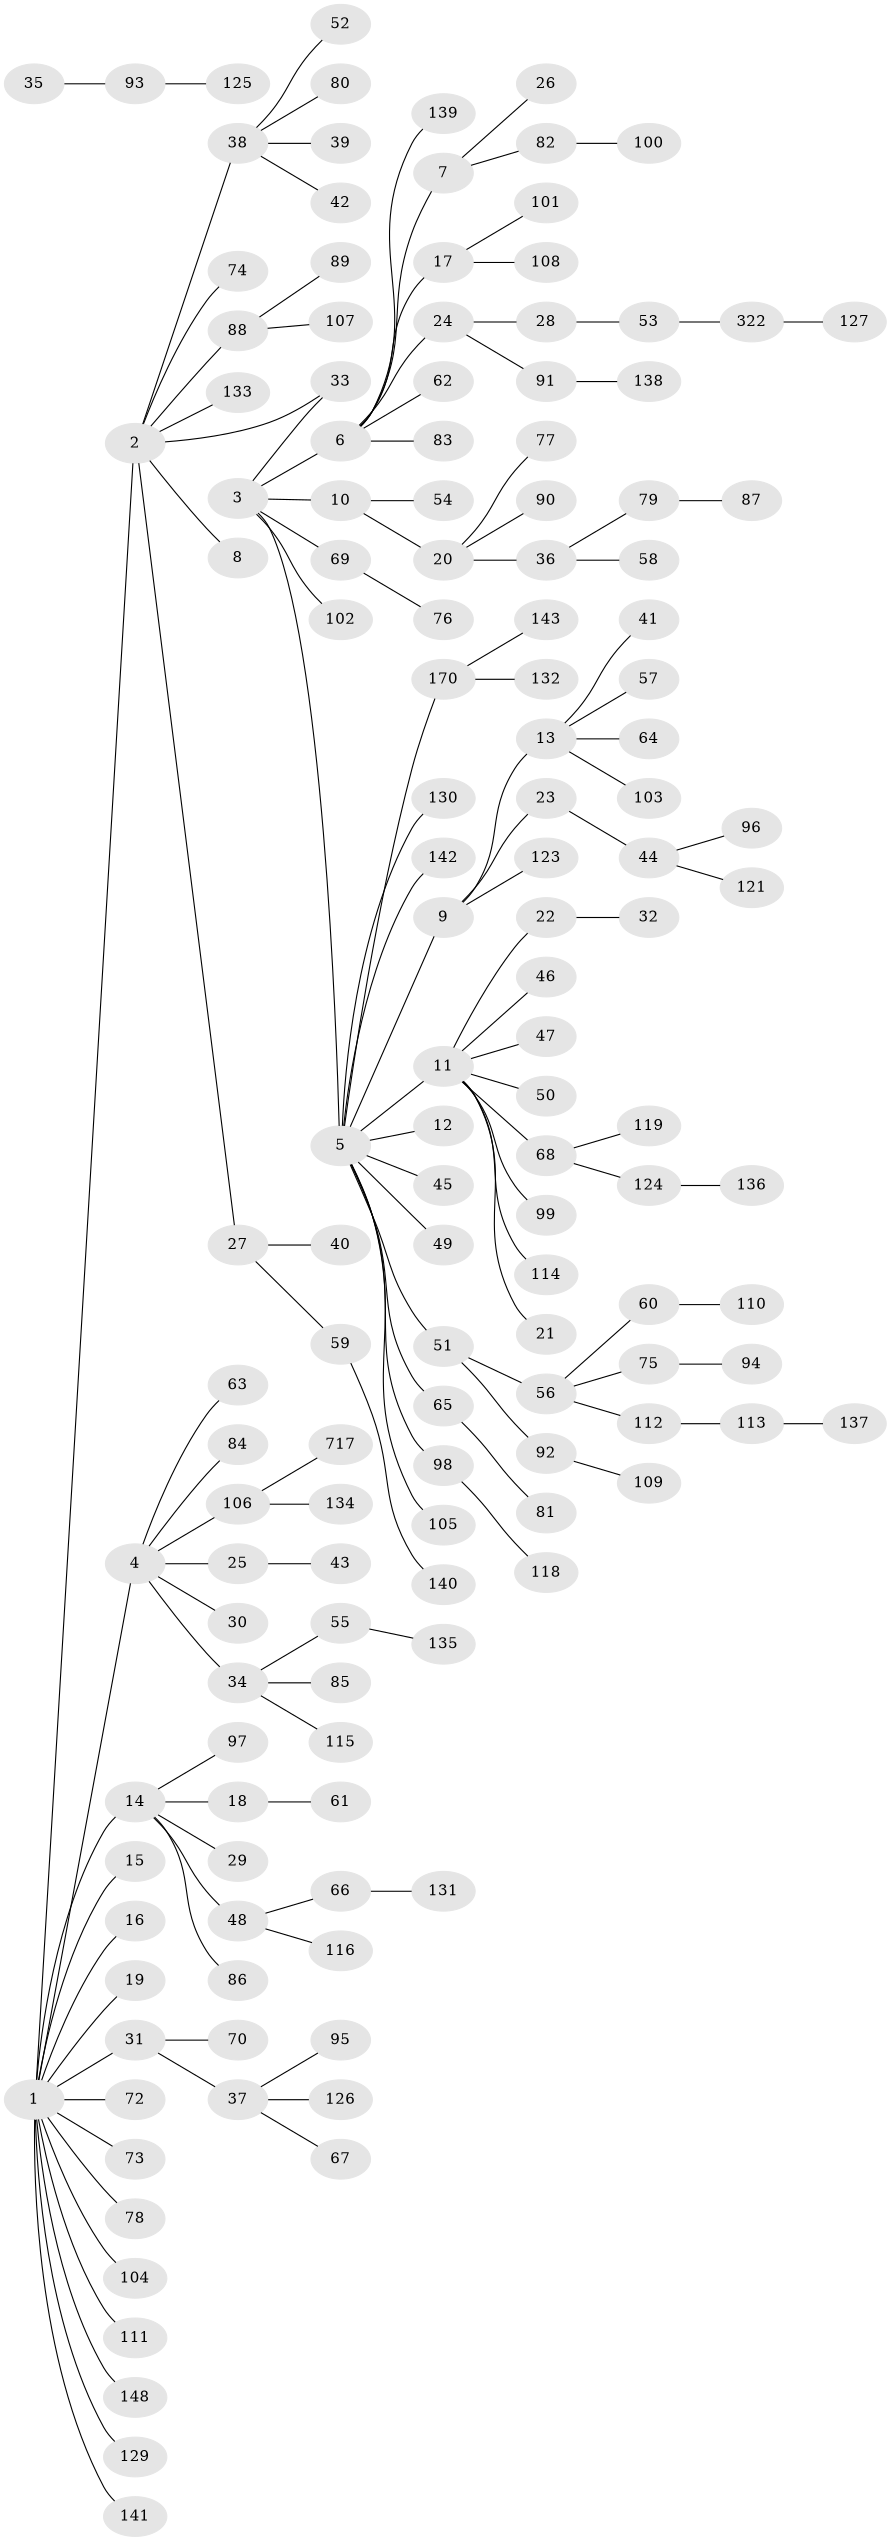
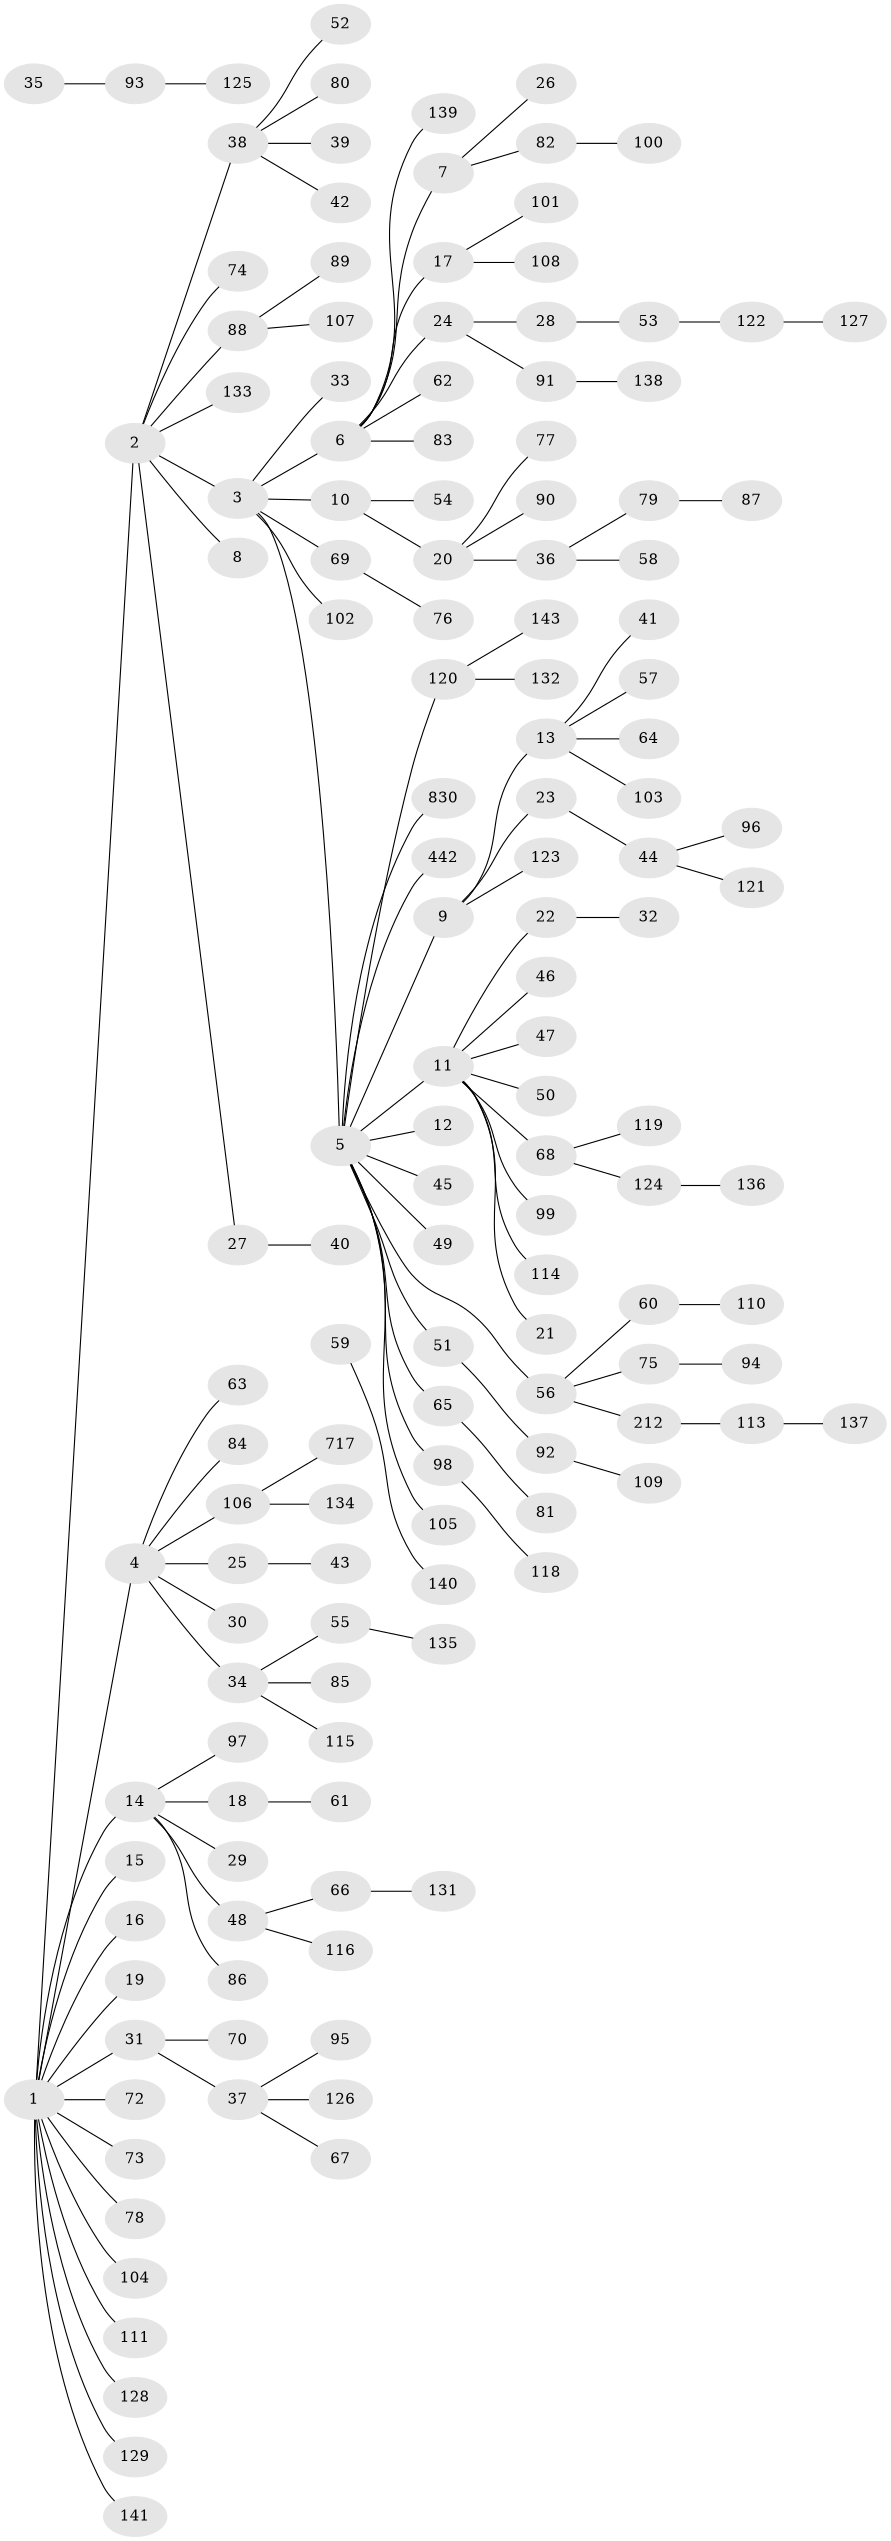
  graph {
    rankdir=LR
    node [color=gray90 style=filled]
    1
    2
    4
    14
    15
    16
    19
    31
    72
    73
    78
    104
    111
-   128 [label=148]
+   128
    129
    141
    3
    8
    27
    38
    74
    88
    133
    25
    30
    34
    63
    84
    106
    18
    29
    48
    86
    97
    37
    70
    5
    6
    10
    33
    69
    102
    40
    59
    39
    42
    52
    80
    89
    107
    9
    11
    12
    45
    49
    51
    56
    65
    98
    105
-   120 [label=170]
-   130
-   142
+   120
+   130 [label=830]
+   142 [label=442]
    7
    17
    24
    62
    83
    139
    20
    54
    76
    43
    55
    85
    115
    n77 [label=717]
    134
    13
    23
    123
    21
    22
    46
    47
    50
    68
    99
    114
    92
    60
    75
-   112
+   112 [label=212]
    81
    118
    132
    143
    26
    82
    101
    108
    28
    91
    100
    41
    57
    64
    103
    44
    36
    77
    90
    32
    119
    124
    61
    66
    116
    35
    93
    58
    79
    96
    121
    53
    138
    140
-   122 [label=322]
+   122
    67
    95
    126
    135
    125
    87
    131
    109
    127
    110
    94
    113
    136
    137
    1 -- 2
    1 -- 4
    1 -- 14
    1 -- 15
    1 -- 16
    1 -- 19
    1 -- 31
    1 -- 72
    1 -- 73
    1 -- 78
    1 -- 104
    1 -- 111
    1 -- 128
    1 -- 129
    1 -- 141
-   2 -- 33
+   2 -- 3
    2 -- 8
    2 -- 27
    2 -- 38
    2 -- 74
    2 -- 88
    2 -- 133
    4 -- 25
    4 -- 30
    4 -- 34
    4 -- 63
    4 -- 84
    4 -- 106
    14 -- 18
    14 -- 29
    14 -- 48
    14 -- 86
    14 -- 97
    31 -- 37
    31 -- 70
    3 -- 5
    3 -- 6
    3 -- 10
    3 -- 33
    3 -- 69
    3 -- 102
    27 -- 40
-   27 -- 59
    38 -- 39
    38 -- 42
    38 -- 52
    38 -- 80
    88 -- 89
    88 -- 107
    25 -- 43
    34 -- 55
    34 -- 85
    34 -- 115
    106 -- n77
    106 -- 134
    18 -- 61
    48 -- 66
    48 -- 116
    37 -- 67
    37 -- 95
    37 -- 126
    5 -- 9
    5 -- 11
    5 -- 12
    5 -- 45
    5 -- 49
    5 -- 51
-   51 -- 56
+   5 -- 56
    5 -- 65
    5 -- 98
    5 -- 105
    5 -- 120
    5 -- 130
    5 -- 142
    6 -- 7
    6 -- 17
    6 -- 24
    6 -- 62
    6 -- 83
    6 -- 139
    10 -- 20
    10 -- 54
    69 -- 76
    59 -- 140
    9 -- 13
    9 -- 23
    9 -- 123
    11 -- 21
    11 -- 22
    11 -- 46
    11 -- 47
    11 -- 50
    11 -- 68
    11 -- 99
    11 -- 114
    51 -- 92
    56 -- 60
    56 -- 75
    56 -- 112
    65 -- 81
    98 -- 118
    120 -- 132
    120 -- 143
    7 -- 26
    7 -- 82
    17 -- 101
    17 -- 108
    24 -- 28
    24 -- 91
    20 -- 36
    20 -- 77
    20 -- 90
    55 -- 135
    13 -- 41
    13 -- 57
    13 -- 64
    13 -- 103
    23 -- 44
    22 -- 32
    68 -- 119
    68 -- 124
    92 -- 109
    60 -- 110
    75 -- 94
    112 -- 113
    82 -- 100
    28 -- 53
    91 -- 138
    44 -- 96
    44 -- 121
    36 -- 58
    36 -- 79
    124 -- 136
    66 -- 131
    35 -- 93
    93 -- 125
    79 -- 87
    53 -- 122
    122 -- 127
    113 -- 137
  }
